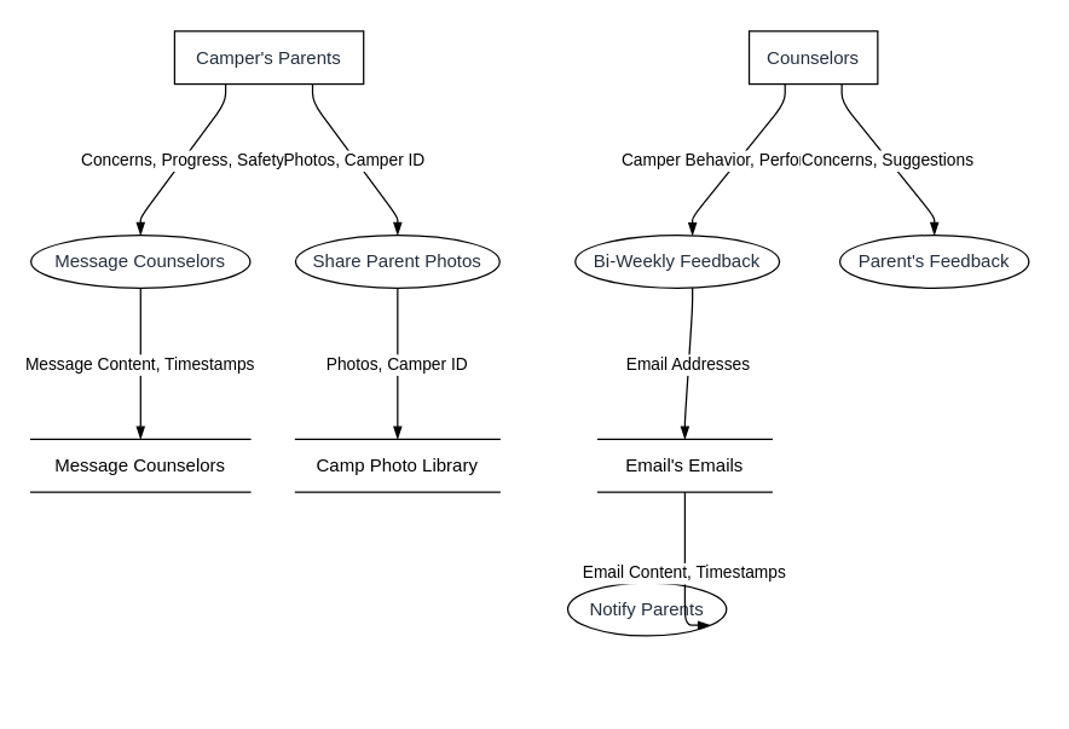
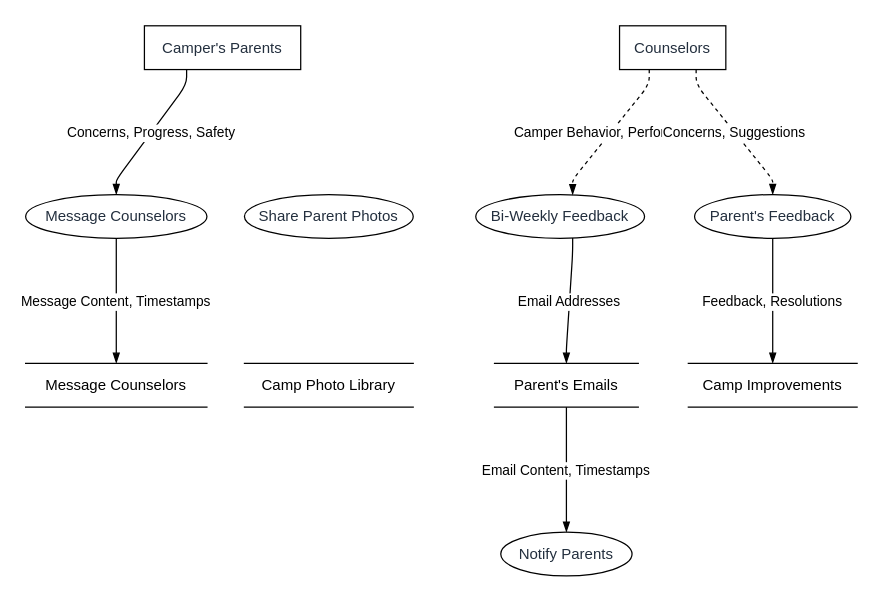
  <mxCell id="0" />
  <mxCell id="1" parent="0" />
  <mxCell id="2" value="Camper's Parents" style="shape=rectangle;whiteSpace=wrap;html=1;fillColor=#ffffff;strokeColor=#000000;align=center;verticalAlign=middle;fontColor=#232F3E;" vertex="1" parent="1"><mxGeometry x="115" width="125" height="35" as="geometry" y="20" /></mxCell>
  <mxCell id="3" value="Message Counselors" style="shape=ellipse;perimeter=ellipsePerimeter;whiteSpace=wrap;html=1;fillColor=#ffffff;strokeColor=#000000;align=center;verticalAlign=middle;fontColor=#232F3E;" vertex="1" parent="1"><mxGeometry y="155" width="145" height="35" as="geometry" x="20" /></mxCell>
  <mxCell id="4" value="Counselors" style="shape=rectangle;whiteSpace=wrap;html=1;fillColor=#ffffff;strokeColor=#000000;align=center;verticalAlign=middle;fontColor=#232F3E;" vertex="1" parent="1"><mxGeometry x="495" width="85" height="35" as="geometry" y="20" /></mxCell>
  <mxCell id="5" value="Message Counselors" style="html=1;dashed=0;whiteSpace=wrap;shape=partialRectangle;right=0;left=0;" vertex="1" parent="1"><mxGeometry y="290" width="145" height="35" as="geometry" x="20" /></mxCell>
  <mxCell id="6" value="Share Parent Photos" style="shape=ellipse;perimeter=ellipsePerimeter;whiteSpace=wrap;html=1;fillColor=#ffffff;strokeColor=#000000;align=center;verticalAlign=middle;fontColor=#232F3E;" vertex="1" parent="1"><mxGeometry x="195" y="155" width="135" height="35" as="geometry" /></mxCell>
  <mxCell id="7" value="Camp Photo Library" style="html=1;dashed=0;whiteSpace=wrap;shape=partialRectangle;right=0;left=0;" vertex="1" parent="1"><mxGeometry x="195" y="290" width="135" height="35" as="geometry" /></mxCell>
  <mxCell id="8" value="Bi-Weekly Feedback" style="shape=ellipse;perimeter=ellipsePerimeter;whiteSpace=wrap;html=1;fillColor=#ffffff;strokeColor=#000000;align=center;verticalAlign=middle;fontColor=#232F3E;" vertex="1" parent="1"><mxGeometry x="380" y="155" width="135" height="35" as="geometry" /></mxCell>
- <mxCell id="9" value="Email's Emails" style="html=1;dashed=0;whiteSpace=wrap;shape=partialRectangle;right=0;left=0;" vertex="1" parent="1"><mxGeometry x="395" y="290" width="115" height="35" as="geometry" /></mxCell>
- <mxCell id="10" value="Notify Parents" style="shape=ellipse;perimeter=ellipsePerimeter;whiteSpace=wrap;html=1;fillColor=#ffffff;strokeColor=#000000;align=center;verticalAlign=middle;fontColor=#232F3E;" vertex="1" parent="1"><mxGeometry x="375" y="385" width="105" height="35" as="geometry" /></mxCell>
+ <mxCell id="9" value="Parent's Emails" style="html=1;dashed=0;whiteSpace=wrap;shape=partialRectangle;right=0;left=0;" vertex="1" parent="1"><mxGeometry x="395" y="290" width="115" height="35" as="geometry" /></mxCell>
+ <mxCell id="10" value="Notify Parents" style="shape=ellipse;perimeter=ellipsePerimeter;whiteSpace=wrap;html=1;fillColor=#ffffff;strokeColor=#000000;align=center;verticalAlign=middle;fontColor=#232F3E;" vertex="1" parent="1"><mxGeometry x="400" y="425" width="105" height="35" as="geometry" /></mxCell>
  <mxCell id="11" value="Parent's Feedback" style="shape=ellipse;perimeter=ellipsePerimeter;whiteSpace=wrap;html=1;fillColor=#ffffff;strokeColor=#000000;align=center;verticalAlign=middle;fontColor=#232F3E;" vertex="1" parent="1"><mxGeometry x="555" y="155" width="125" height="35" as="geometry" /></mxCell>
+ <mxCell id="12" value="Camp Improvements" style="html=1;dashed=0;whiteSpace=wrap;shape=partialRectangle;right=0;left=0;" vertex="1" parent="1"><mxGeometry x="550" y="290" width="135" height="35" as="geometry" /></mxCell>
  <mxCell id="13" value="Concerns, Progress, Safety" style="endArrow=blockThin;endFill=1;fontSize=11;orthogonal=1;noEdgeStyle=1;" edge="1" parent="1" source="2" target="3"><mxGeometry relative="1" as="geometry"><Array as="points"><mxPoint x="148.75" y="67" /><mxPoint x="92.5" y="143" /></Array></mxGeometry></mxCell>
  <mxCell id="14" value="Message Content, Timestamps" style="endArrow=blockThin;endFill=1;fontSize=11;orthogonal=1;noEdgeStyle=1;" edge="1" parent="1" source="3" target="5"><mxGeometry relative="1" as="geometry"><Array as="points"><mxPoint x="92.5" y="202" /><mxPoint x="92.5" y="278" /></Array></mxGeometry></mxCell>
- <mxCell id="15" value="Photos, Camper ID" style="endArrow=blockThin;endFill=1;fontSize=11;orthogonal=1;noEdgeStyle=1;" edge="1" parent="1" source="2" target="6"><mxGeometry relative="1" as="geometry"><Array as="points"><mxPoint x="206.25" y="67" /><mxPoint x="262.5" y="143" /></Array></mxGeometry></mxCell>
- <mxCell id="16" value="Photos, Camper ID" style="endArrow=blockThin;endFill=1;fontSize=11;orthogonal=1;noEdgeStyle=1;" edge="1" parent="1" source="6" target="7"><mxGeometry relative="1" as="geometry"><Array as="points"><mxPoint x="262.5" y="202" /><mxPoint x="262.5" y="278" /></Array></mxGeometry></mxCell>
- <mxCell id="17" value="Camper Behavior, Performance" style="endArrow=blockThin;endFill=1;fontSize=11;orthogonal=1;noEdgeStyle=1;" edge="1" parent="1" source="4" target="8"><mxGeometry relative="1" as="geometry"><Array as="points"><mxPoint x="518.75" y="67" /><mxPoint x="457.5" y="143" /></Array></mxGeometry></mxCell>
+ <mxCell id="17" value="Camper Behavior, Performance" style="endArrow=blockThin;endFill=1;fontSize=11;orthogonal=1;noEdgeStyle=1;dashed=1;" edge="1" parent="1" source="4" target="8"><mxGeometry relative="1" as="geometry"><Array as="points"><mxPoint x="518.75" y="67" /><mxPoint x="457.5" y="143" /></Array></mxGeometry></mxCell>
  <mxCell id="18" value="Email Addresses" style="endArrow=blockThin;endFill=1;fontSize=11;orthogonal=1;noEdgeStyle=1;" edge="1" parent="1" source="8" target="9"><mxGeometry relative="1" as="geometry"><Array as="points"><mxPoint x="457.5" y="202" /><mxPoint x="452.5" y="278" /></Array></mxGeometry></mxCell>
  <mxCell id="19" value="Email Content, Timestamps" style="endArrow=blockThin;endFill=1;fontSize=11;orthogonal=1;noEdgeStyle=1;" edge="1" parent="1" source="9" target="10"><mxGeometry relative="1" as="geometry"><Array as="points"><mxPoint x="452.5" y="337" /><mxPoint x="452.5" y="413" /></Array></mxGeometry></mxCell>
- <mxCell id="20" value="Concerns, Suggestions" style="endArrow=blockThin;endFill=1;fontSize=11;orthogonal=1;noEdgeStyle=1;" edge="1" parent="1" source="4" target="11"><mxGeometry relative="1" as="geometry"><Array as="points"><mxPoint x="556.25" y="67" /><mxPoint x="617.5" y="143" /></Array></mxGeometry></mxCell>
+ <mxCell id="20" value="Concerns, Suggestions" style="endArrow=blockThin;endFill=1;fontSize=11;orthogonal=1;noEdgeStyle=1;dashed=1;" edge="1" parent="1" source="4" target="11"><mxGeometry relative="1" as="geometry"><Array as="points"><mxPoint x="556.25" y="67" /><mxPoint x="617.5" y="143" /></Array></mxGeometry></mxCell>
+ <mxCell id="21" value="Feedback, Resolutions" style="endArrow=blockThin;endFill=1;fontSize=11;orthogonal=1;noEdgeStyle=1;" edge="1" parent="1" source="11" target="12"><mxGeometry relative="1" as="geometry"><Array as="points"><mxPoint x="617.5" y="202" /><mxPoint x="617.5" y="278" /></Array></mxGeometry></mxCell>
